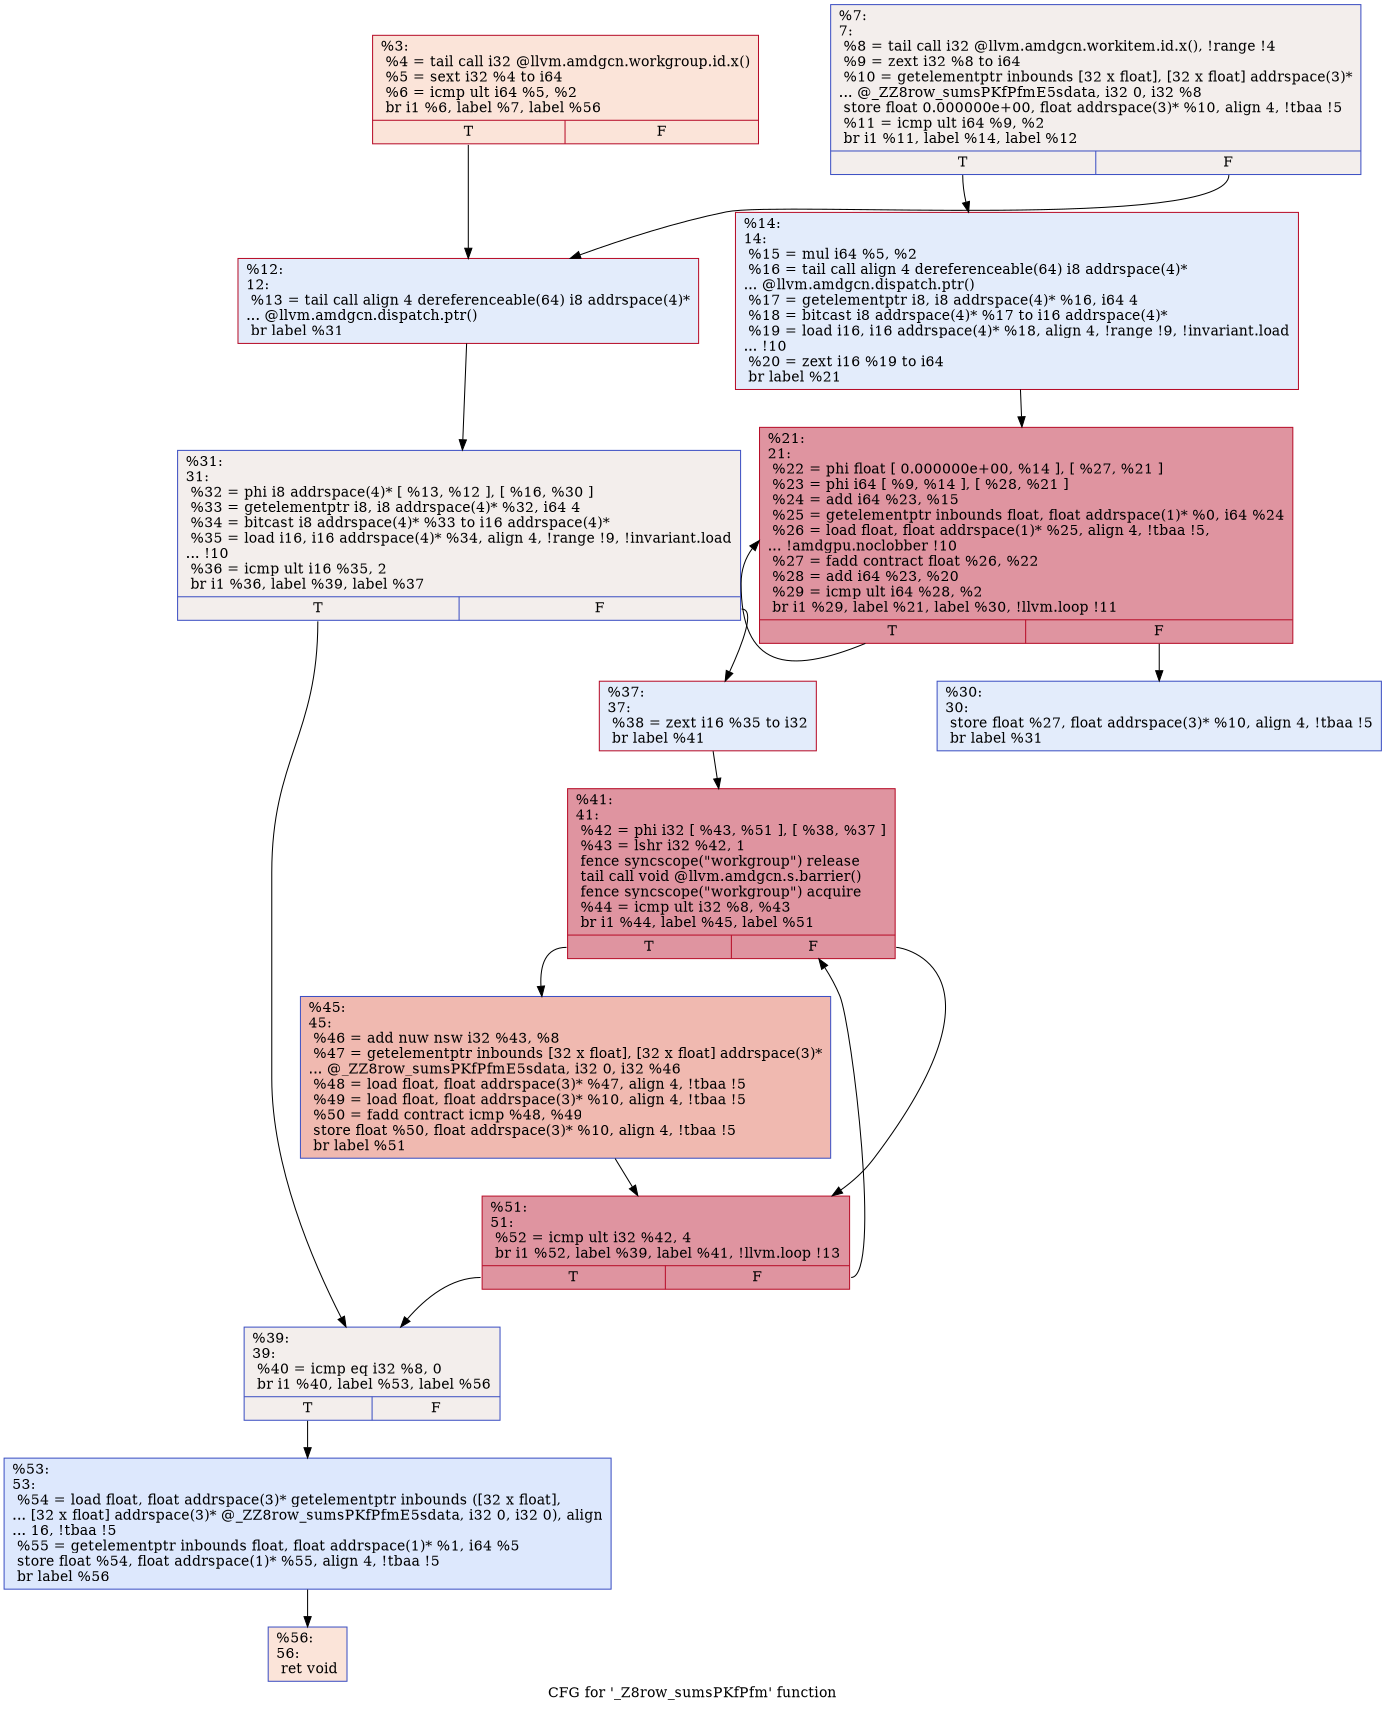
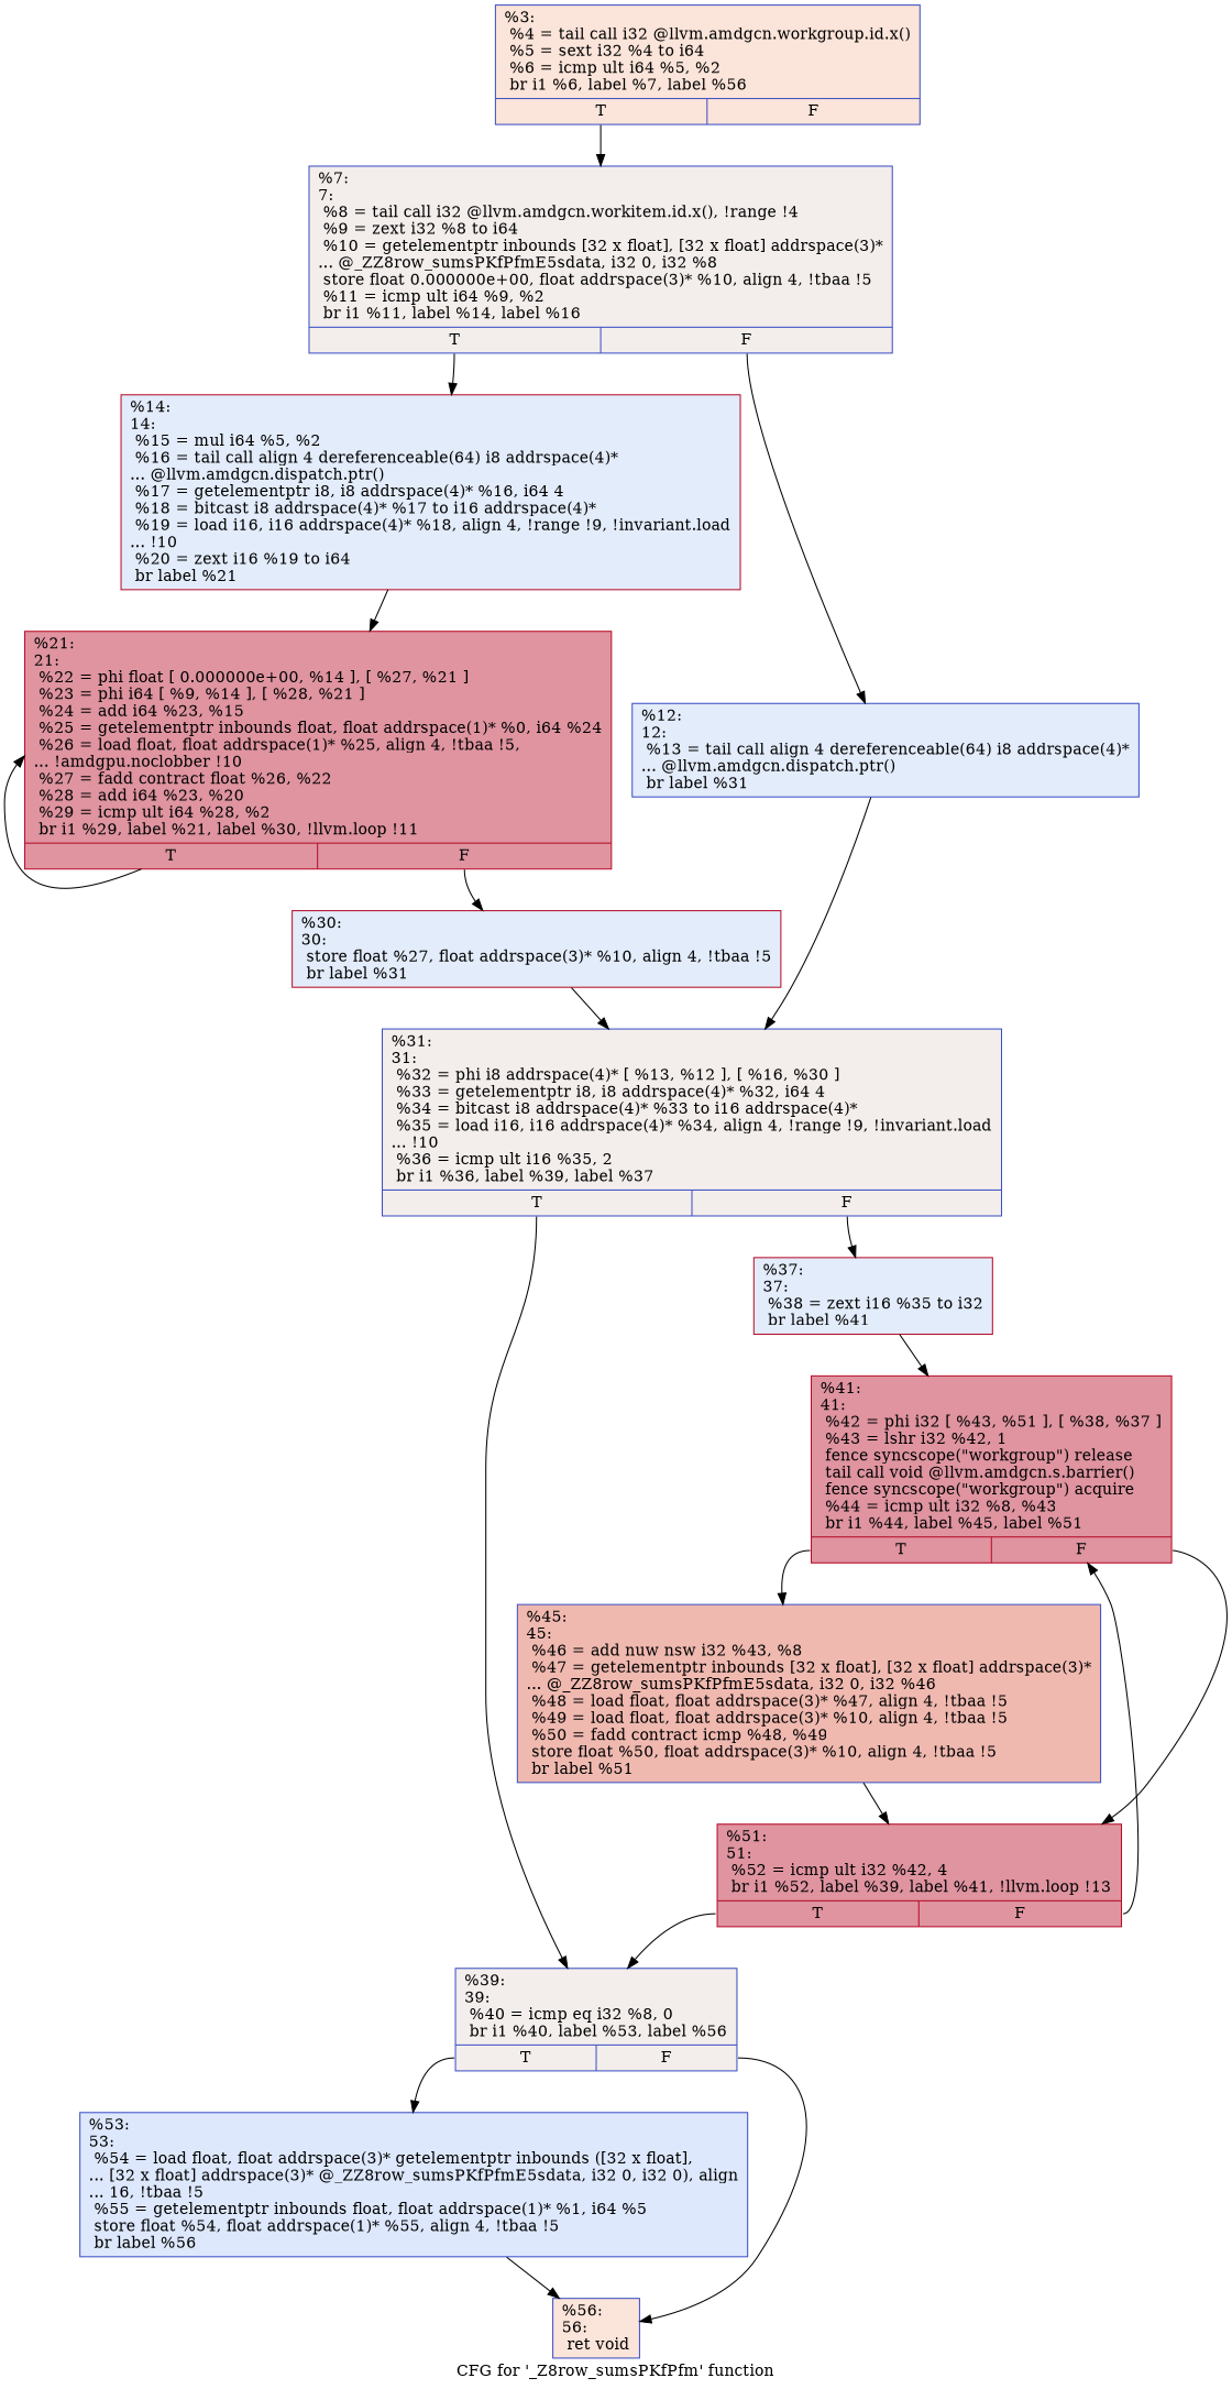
  digraph {
    label="CFG for '_Z8row_sumsPKfPfm' function"
    node [color="#3d50c3ff" fillcolor="#bfd3f670" shape=record style=filled]
    edge [tailport=s0]
-   n1 [color="#b70d28ff" fillcolor="#f5c1a970" label="{%3:\l  %4 = tail call i32 @llvm.amdgcn.workgroup.id.x()\l  %5 = sext i32 %4 to i64\l  %6 = icmp ult i64 %5, %2\l  br i1 %6, label %7, label %56\l|{<s0>T|<s1>F}}"]
-   n2 [fillcolor="#e3d9d370" label="{%7:\l7:                                                \l  %8 = tail call i32 @llvm.amdgcn.workitem.id.x(), !range !4\l  %9 = zext i32 %8 to i64\l  %10 = getelementptr inbounds [32 x float], [32 x float] addrspace(3)*\l... @_ZZ8row_sumsPKfPfmE5sdata, i32 0, i32 %8\l  store float 0.000000e+00, float addrspace(3)* %10, align 4, !tbaa !5\l  %11 = icmp ult i64 %9, %2\l  br i1 %11, label %14, label %12\l|{<s0>T|<s1>F}}"]
+   n1 [fillcolor="#f5c1a970" label="{%3:\l  %4 = tail call i32 @llvm.amdgcn.workgroup.id.x()\l  %5 = sext i32 %4 to i64\l  %6 = icmp ult i64 %5, %2\l  br i1 %6, label %7, label %56\l|{<s0>T|<s1>F}}"]
+   n2 [fillcolor="#e3d9d370" label="{%7:\l7:                                                \l  %8 = tail call i32 @llvm.amdgcn.workitem.id.x(), !range !4\l  %9 = zext i32 %8 to i64\l  %10 = getelementptr inbounds [32 x float], [32 x float] addrspace(3)*\l... @_ZZ8row_sumsPKfPfmE5sdata, i32 0, i32 %8\l  store float 0.000000e+00, float addrspace(3)* %10, align 4, !tbaa !5\l  %11 = icmp ult i64 %9, %2\l  br i1 %11, label %14, label %16\l|{<s0>T|<s1>F}}"]
    n3 [color="#b70d28ff" label="{%14:\l14:                                               \l  %15 = mul i64 %5, %2\l  %16 = tail call align 4 dereferenceable(64) i8 addrspace(4)*\l... @llvm.amdgcn.dispatch.ptr()\l  %17 = getelementptr i8, i8 addrspace(4)* %16, i64 4\l  %18 = bitcast i8 addrspace(4)* %17 to i16 addrspace(4)*\l  %19 = load i16, i16 addrspace(4)* %18, align 4, !range !9, !invariant.load\l... !10\l  %20 = zext i16 %19 to i64\l  br label %21\l}"]
-   n4 [color="#b70d28ff" label="{%12:\l12:                                               \l  %13 = tail call align 4 dereferenceable(64) i8 addrspace(4)*\l... @llvm.amdgcn.dispatch.ptr()\l  br label %31\l}"]
+   n4 [label="{%12:\l12:                                               \l  %13 = tail call align 4 dereferenceable(64) i8 addrspace(4)*\l... @llvm.amdgcn.dispatch.ptr()\l  br label %31\l}"]
    n5 [fillcolor="#f5c1a970" label="{%56:\l56:                                               \l  ret void\l}"]
    n6 [color="#b70d28ff" fillcolor="#b70d2870" label="{%21:\l21:                                               \l  %22 = phi float [ 0.000000e+00, %14 ], [ %27, %21 ]\l  %23 = phi i64 [ %9, %14 ], [ %28, %21 ]\l  %24 = add i64 %23, %15\l  %25 = getelementptr inbounds float, float addrspace(1)* %0, i64 %24\l  %26 = load float, float addrspace(1)* %25, align 4, !tbaa !5,\l... !amdgpu.noclobber !10\l  %27 = fadd contract float %26, %22\l  %28 = add i64 %23, %20\l  %29 = icmp ult i64 %28, %2\l  br i1 %29, label %21, label %30, !llvm.loop !11\l|{<s0>T|<s1>F}}"]
    n7 [fillcolor="#e3d9d370" label="{%31:\l31:                                               \l  %32 = phi i8 addrspace(4)* [ %13, %12 ], [ %16, %30 ]\l  %33 = getelementptr i8, i8 addrspace(4)* %32, i64 4\l  %34 = bitcast i8 addrspace(4)* %33 to i16 addrspace(4)*\l  %35 = load i16, i16 addrspace(4)* %34, align 4, !range !9, !invariant.load\l... !10\l  %36 = icmp ult i16 %35, 2\l  br i1 %36, label %39, label %37\l|{<s0>T|<s1>F}}"]
-   n8 [label="{%30:\l30:                                               \l  store float %27, float addrspace(3)* %10, align 4, !tbaa !5\l  br label %31\l}"]
+   n8 [color="#b70d28ff" label="{%30:\l30:                                               \l  store float %27, float addrspace(3)* %10, align 4, !tbaa !5\l  br label %31\l}"]
    n9 [fillcolor="#e3d9d370" label="{%39:\l39:                                               \l  %40 = icmp eq i32 %8, 0\l  br i1 %40, label %53, label %56\l|{<s0>T|<s1>F}}"]
    n10 [color="#b70d28ff" label="{%37:\l37:                                               \l  %38 = zext i16 %35 to i32\l  br label %41\l}"]
    n11 [fillcolor="#b2ccfb70" label="{%53:\l53:                                               \l  %54 = load float, float addrspace(3)* getelementptr inbounds ([32 x float],\l... [32 x float] addrspace(3)* @_ZZ8row_sumsPKfPfmE5sdata, i32 0, i32 0), align\l... 16, !tbaa !5\l  %55 = getelementptr inbounds float, float addrspace(1)* %1, i64 %5\l  store float %54, float addrspace(1)* %55, align 4, !tbaa !5\l  br label %56\l}"]
    n12 [color="#b70d28ff" fillcolor="#b70d2870" label="{%41:\l41:                                               \l  %42 = phi i32 [ %43, %51 ], [ %38, %37 ]\l  %43 = lshr i32 %42, 1\l  fence syncscope(\"workgroup\") release\l  tail call void @llvm.amdgcn.s.barrier()\l  fence syncscope(\"workgroup\") acquire\l  %44 = icmp ult i32 %8, %43\l  br i1 %44, label %45, label %51\l|{<s0>T|<s1>F}}"]
    n13 [fillcolor="#de614d70" label="{%45:\l45:                                               \l  %46 = add nuw nsw i32 %43, %8\l  %47 = getelementptr inbounds [32 x float], [32 x float] addrspace(3)*\l... @_ZZ8row_sumsPKfPfmE5sdata, i32 0, i32 %46\l  %48 = load float, float addrspace(3)* %47, align 4, !tbaa !5\l  %49 = load float, float addrspace(3)* %10, align 4, !tbaa !5\l  %50 = fadd contract icmp %48, %49\l  store float %50, float addrspace(3)* %10, align 4, !tbaa !5\l  br label %51\l}"]
    n14 [color="#b70d28ff" fillcolor="#b70d2870" label="{%51:\l51:                                               \l  %52 = icmp ult i32 %42, 4\l  br i1 %52, label %39, label %41, !llvm.loop !13\l|{<s0>T|<s1>F}}"]
-   n1 -> n4
+   n1 -> n2
    n2 -> n3
    n2 -> n4 [tailport=s1]
    n3 -> n6
    n4 -> n7
    n6 -> n6
    n6 -> n8 [tailport=s1]
    n7 -> n9
    n7 -> n10 [tailport=s1]
+   n8 -> n7
+   n9 -> n5 [tailport=s1]
    n9 -> n11
    n10 -> n12
    n11 -> n5
    n12 -> n13
    n12 -> n14 [tailport=s1]
    n13 -> n14
    n14 -> n9
    n14 -> n12 [tailport=s1]
  }
